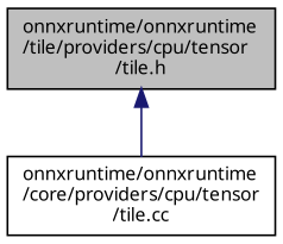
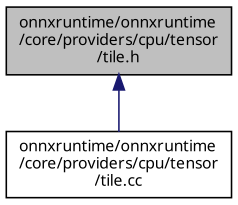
  digraph {
    fontname="Noto Sans"
    node [color=black fontname="Noto Sans" fontsize=10 shape=record style=filled]
-   n1 [fillcolor=grey75 fontcolor=black height=0.2 label="onnxruntime/onnxruntime\l/tile/providers/cpu/tensor\l/tile.h" width=0.4]
+   n1 [fillcolor=grey75 fontcolor=black height=0.2 label="onnxruntime/onnxruntime\l/core/providers/cpu/tensor\l/tile.h" width=0.4]
    n2 [fillcolor=white height=0.2 label="onnxruntime/onnxruntime\l/core/providers/cpu/tensor\l/tile.cc" width=0.4]
    n1 -> n2 [color=midnightblue dir=back fontname="Noto Sans" fontsize=10 labelfontname=Helvetica labelfontsize=10 style=solid]
  }
